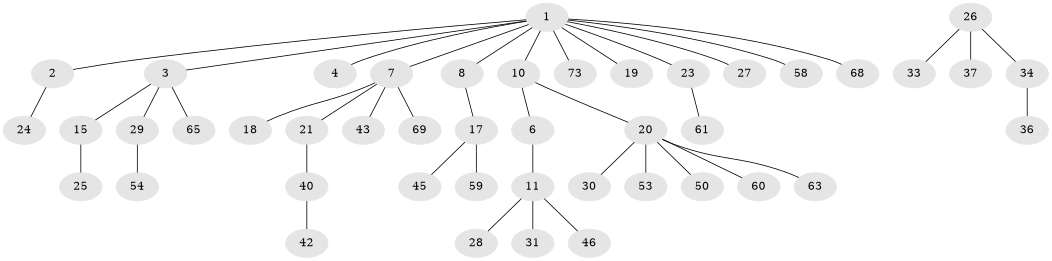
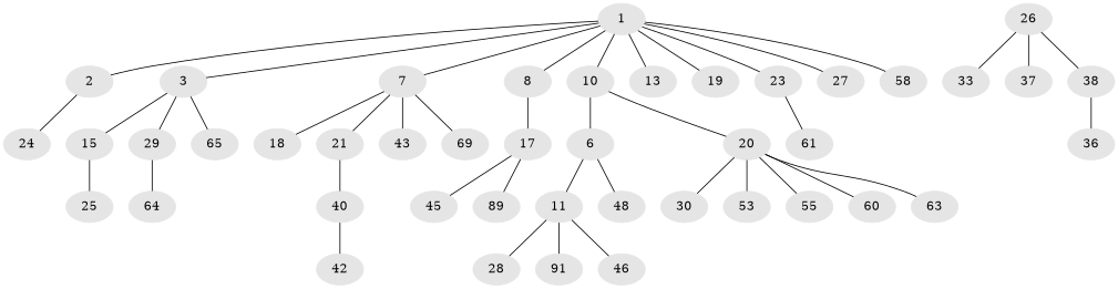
  graph {
    node [color=gray90 style=filled]
    1 [super="+5"]
    2 [super="+51"]
    3 [super="+62"]
-   4 [super="+54"]
    7 [super="+14"]
    8 [super="+12"]
    10 [super="+57"]
-   13 [super="+16" label=73]
+   13 [super="+16"]
    19 [super="+66"]
    23
    27
    58
-   68
    24
    15 [super="+22"]
    29 [super="+34"]
    65
    6 [super="+9"]
    11 [super="+41"]
+   48
    18
    21 [super="+52"]
    43
    n24 [label=69]
    17 [super="+32"]
    20 [super="+35"]
    61
    25 [super="+44"]
-   64 [label=54]
+   64
    28
-   31 [super="+50"]
+   31 [super="+50" label=91]
    46
    40
    45 [super="+69"]
-   59
+   59 [label=89]
    30
    53
-   55 [label=50]
+   55
    60
    63
    42 [super="+47"]
    26 [super="+36"]
    33 [super="+56"]
    37
-   38 [super="+70" label=34]
+   38 [super="+70"]
    n46 [label=36 super="+67"]
    1 -- 2
    1 -- 3
-   1 -- 4
    1 -- 7
    1 -- 8
    1 -- 10
    1 -- 13
    1 -- 19
    1 -- 23
    1 -- 27
    1 -- 58
-   1 -- 68
    2 -- 24
    3 -- 15
    3 -- 29
    3 -- 65
    7 -- 18
    7 -- 21
    7 -- 43
    7 -- n24
    8 -- 17
    10 -- 6
    10 -- 20
    23 -- 61
    15 -- 25
    29 -- 64
    6 -- 11
+   6 -- 48
    11 -- 28
    11 -- 31
    11 -- 46
    21 -- 40
    17 -- 45
    17 -- 59
    20 -- 30
    20 -- 53
    20 -- 55
    20 -- 60
    20 -- 63
    40 -- 42
    26 -- 33
    26 -- 37
    26 -- 38
    38 -- n46
  }
